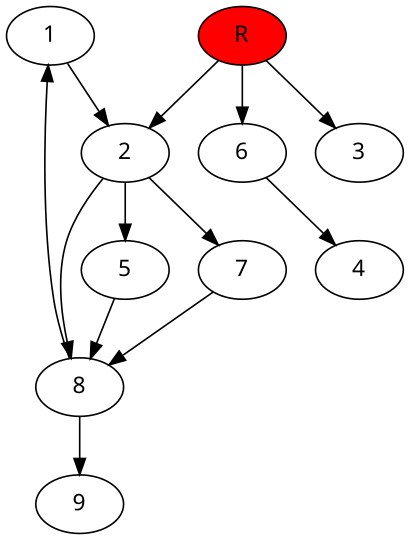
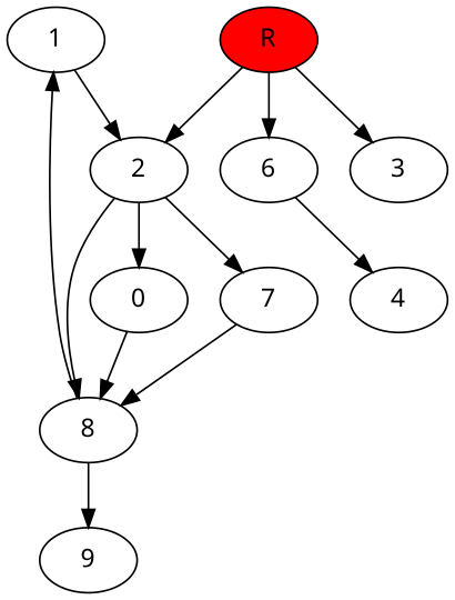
  digraph {
    fontname="Noto Sans"
    node [fontname="Noto Sans"]
    edge [fontname="Noto Sans"]
    1
    2
-   5
+   5 [label=0]
    7
    8
    9
    6
    4
    R [fillcolor="#ff0000" style=filled]
    3
    1 -> 2
    2 -> 5
    2 -> 7
    2 -> 8
    5 -> 8
    7 -> 8
    8 -> 1
    8 -> 9
    6 -> 4
    R -> 2
    R -> 6
    R -> 3
  }
